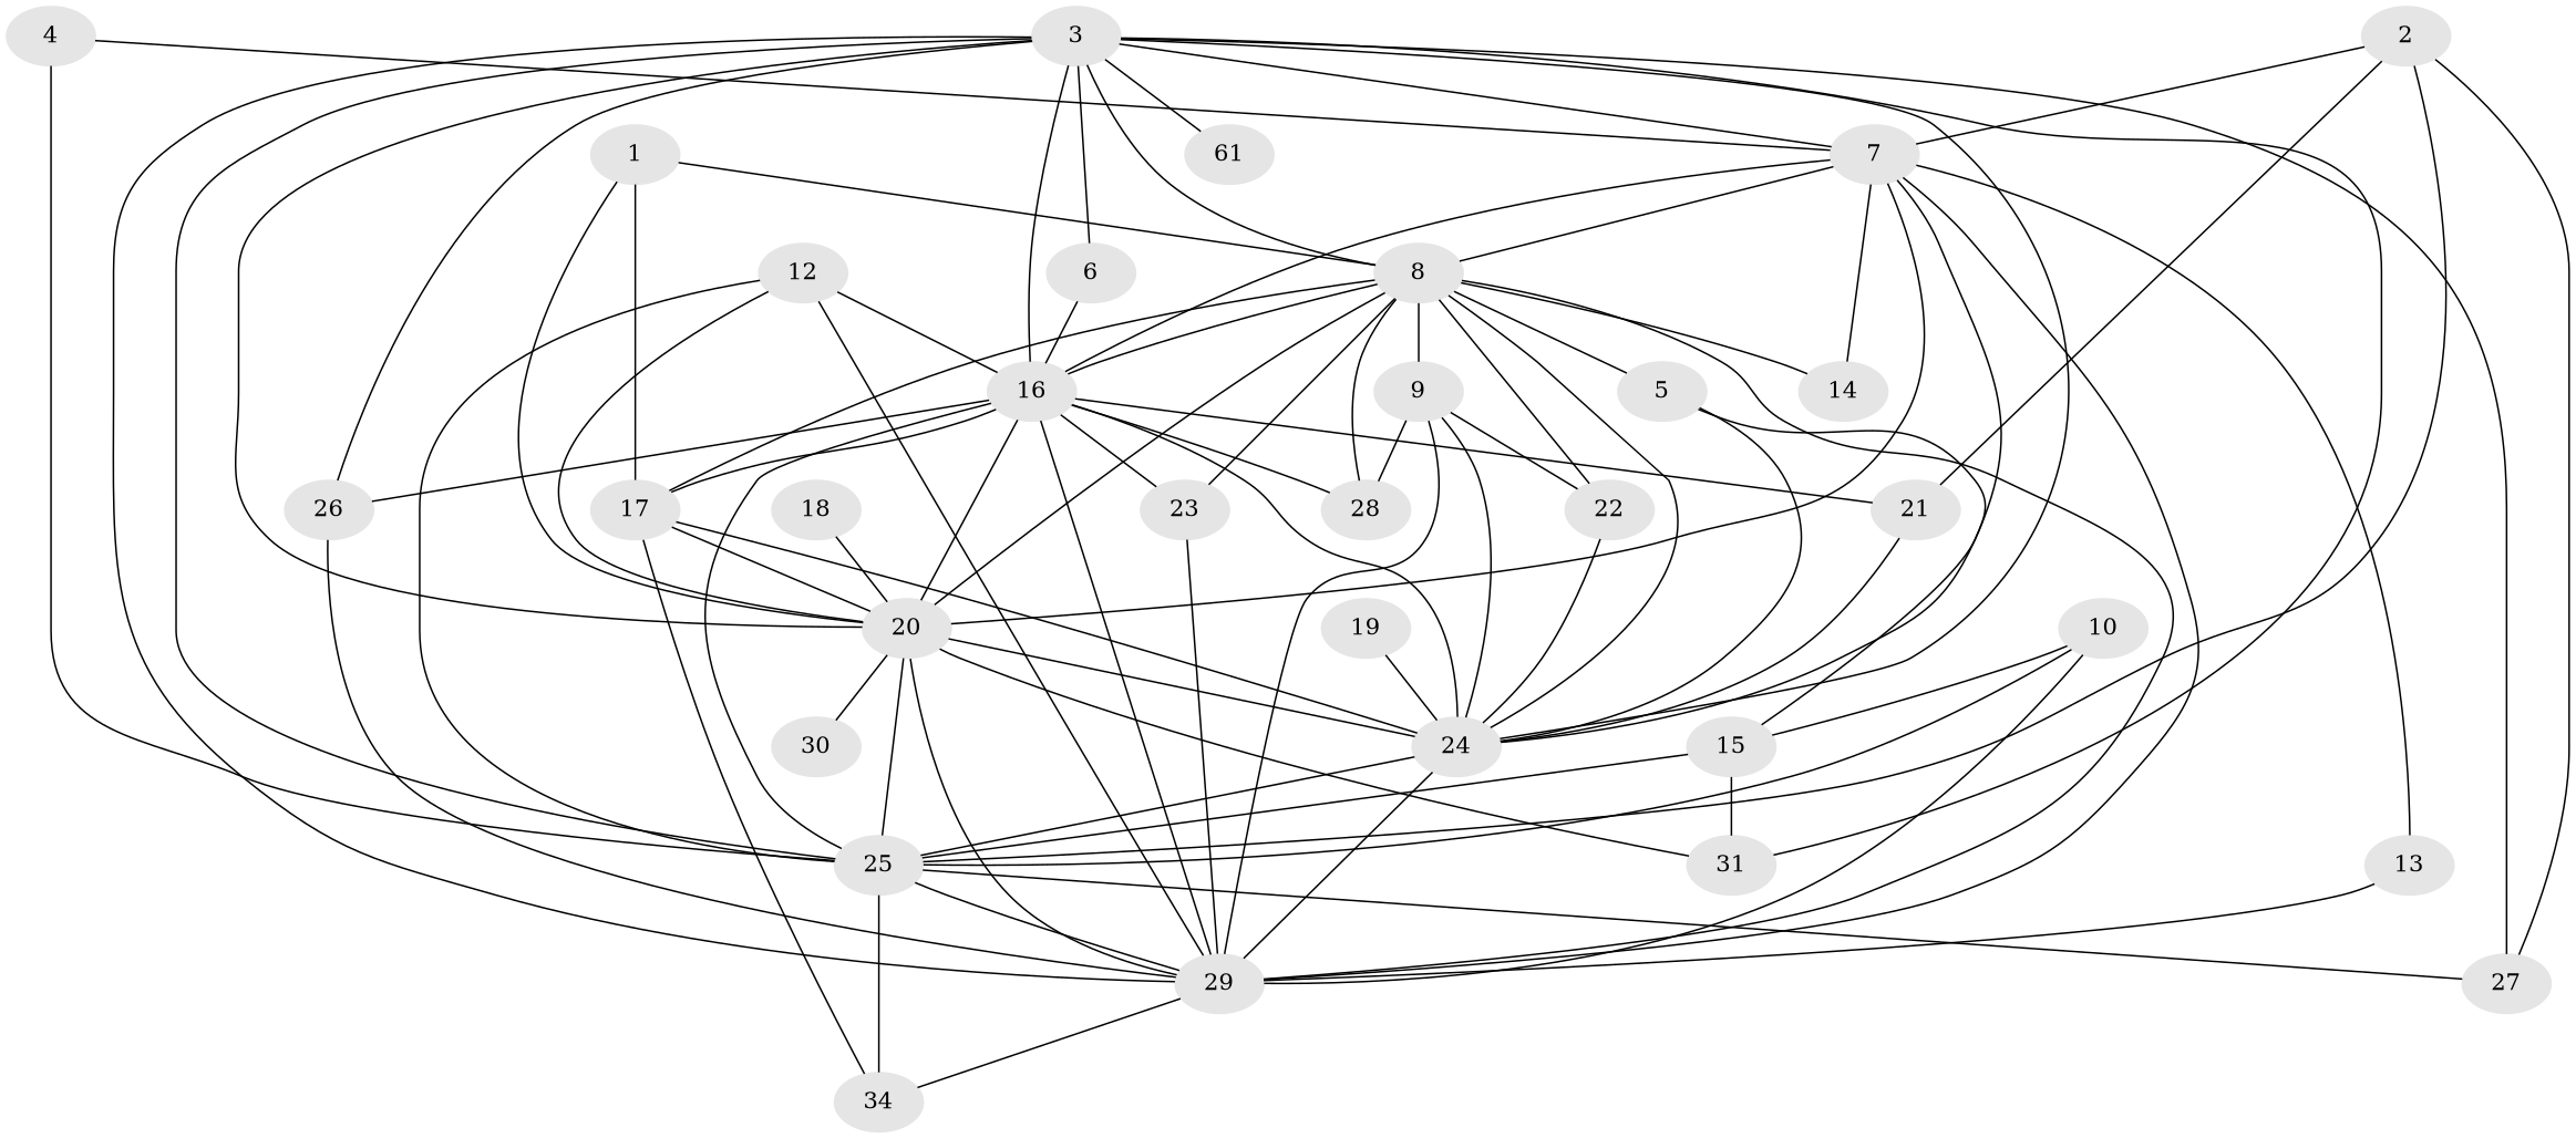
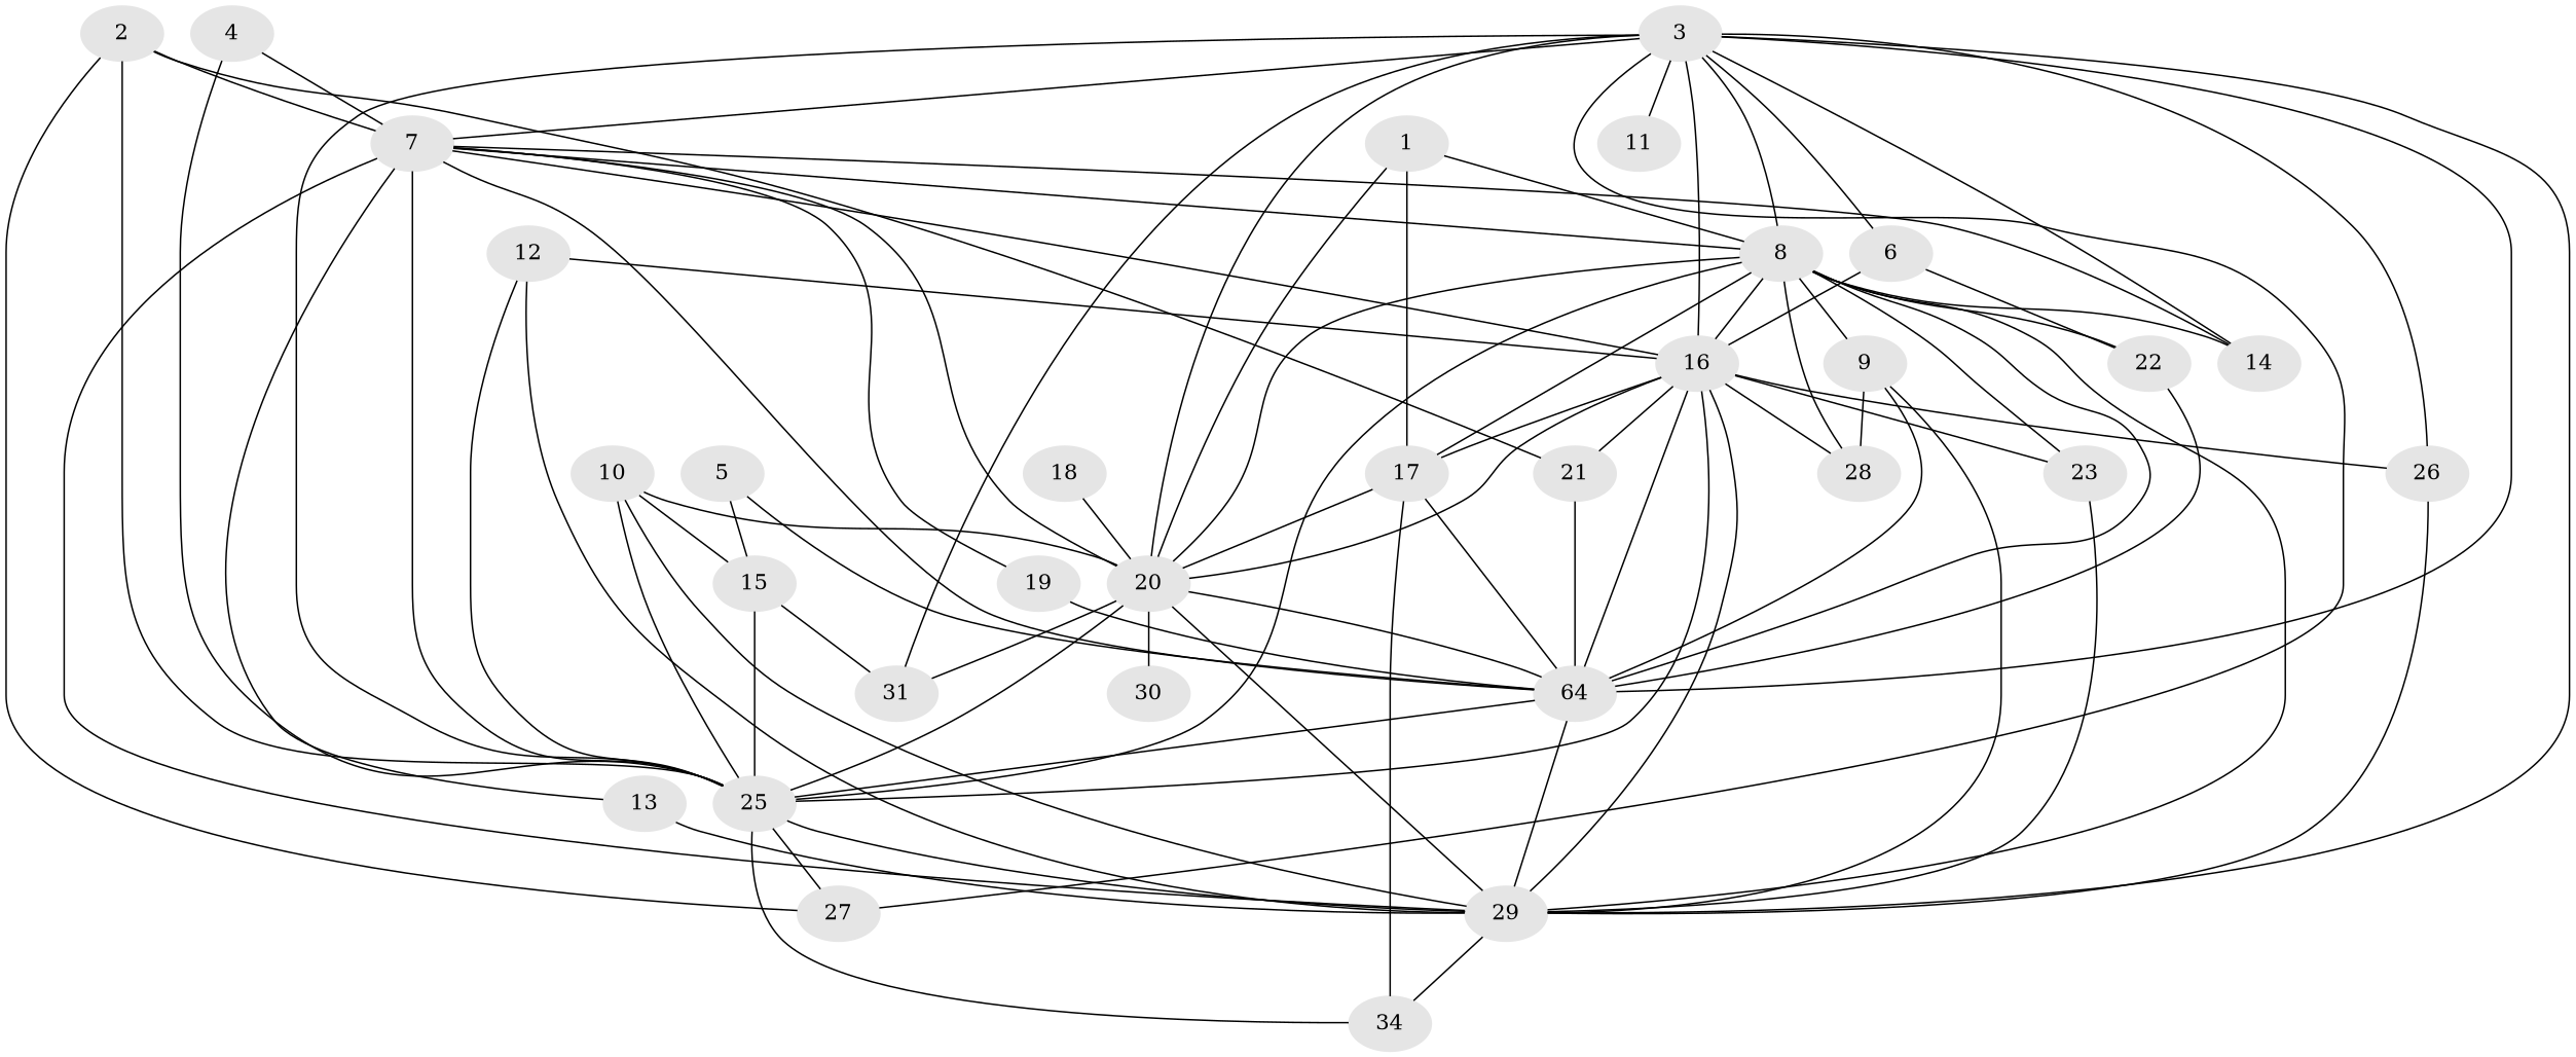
  graph {
    node [color=gray90 style=filled]
    edge [weight=1.0]
    1
    8
    17
    20
    25
    14
    16
-   24
+   24 [label=64]
    29
    9
    22
    23
    28
    n14 [label=34]
    30
    31
    2
    7
    21
    27
    13
    19
    3
    6
-   11 [label=61]
+   11
    26
    4
    5
    15
    10
    12
    18
    1 -- 8
    1 -- 17
    1 -- 20
    8 -- 17
    8 -- 20
-   8 -- 5 [weight=3.0]
+   8 -- 25 [weight=3.0]
    8 -- 14
    8 -- 16
    8 -- 24
    8 -- 29
    8 -- 9
    8 -- 22
    8 -- 23
    8 -- 28
    17 -- 20
    17 -- 24
    17 -- n14
    20 -- 25 [weight=4.0]
    20 -- 24
    20 -- 29
    20 -- 30
    20 -- 31
    25 -- 29 [weight=3.0]
    25 -- n14
    25 -- 27
    16 -- 17
    16 -- 20
    16 -- 25 [weight=4.0]
    16 -- 24 [weight=3.0]
    16 -- 29
    16 -- 23
    16 -- 28
    16 -- 21
    16 -- 26
    24 -- 25 [weight=3.0]
    24 -- 29 [weight=3.0]
    29 -- n14
    9 -- 24
    9 -- 29
-   9 -- 22
+   6 -- 22
    9 -- 28
    22 -- 24
    23 -- 29
    2 -- 25
    2 -- 7
    2 -- 21
    2 -- 27
    7 -- 8
    7 -- 20
+   7 -- 25 [weight=5.0]
    7 -- 14
    7 -- 16
    7 -- 24
    7 -- 29
    7 -- 13
+   7 -- 19
    21 -- 24
    13 -- 29 [weight=2.0]
    19 -- 24
    3 -- 8 [weight=2.0]
    3 -- 20 [weight=2.0]
    3 -- 25 [weight=3.0]
+   3 -- 14
    3 -- 16
    3 -- 24 [weight=2.0]
    3 -- 29
    3 -- 31
    3 -- 7
    3 -- 27
    3 -- 6
    3 -- 11
    3 -- 26
    6 -- 16
    26 -- 29
    4 -- 25 [weight=2.0]
    4 -- 7
    5 -- 24
    5 -- 15
    15 -- 25 [weight=2.0]
    15 -- 31
    10 -- 25 [weight=2.0]
    10 -- 29
    10 -- 15
-   12 -- 20
+   10 -- 20
    12 -- 25
    12 -- 16
    12 -- 29
    18 -- 20
  }
